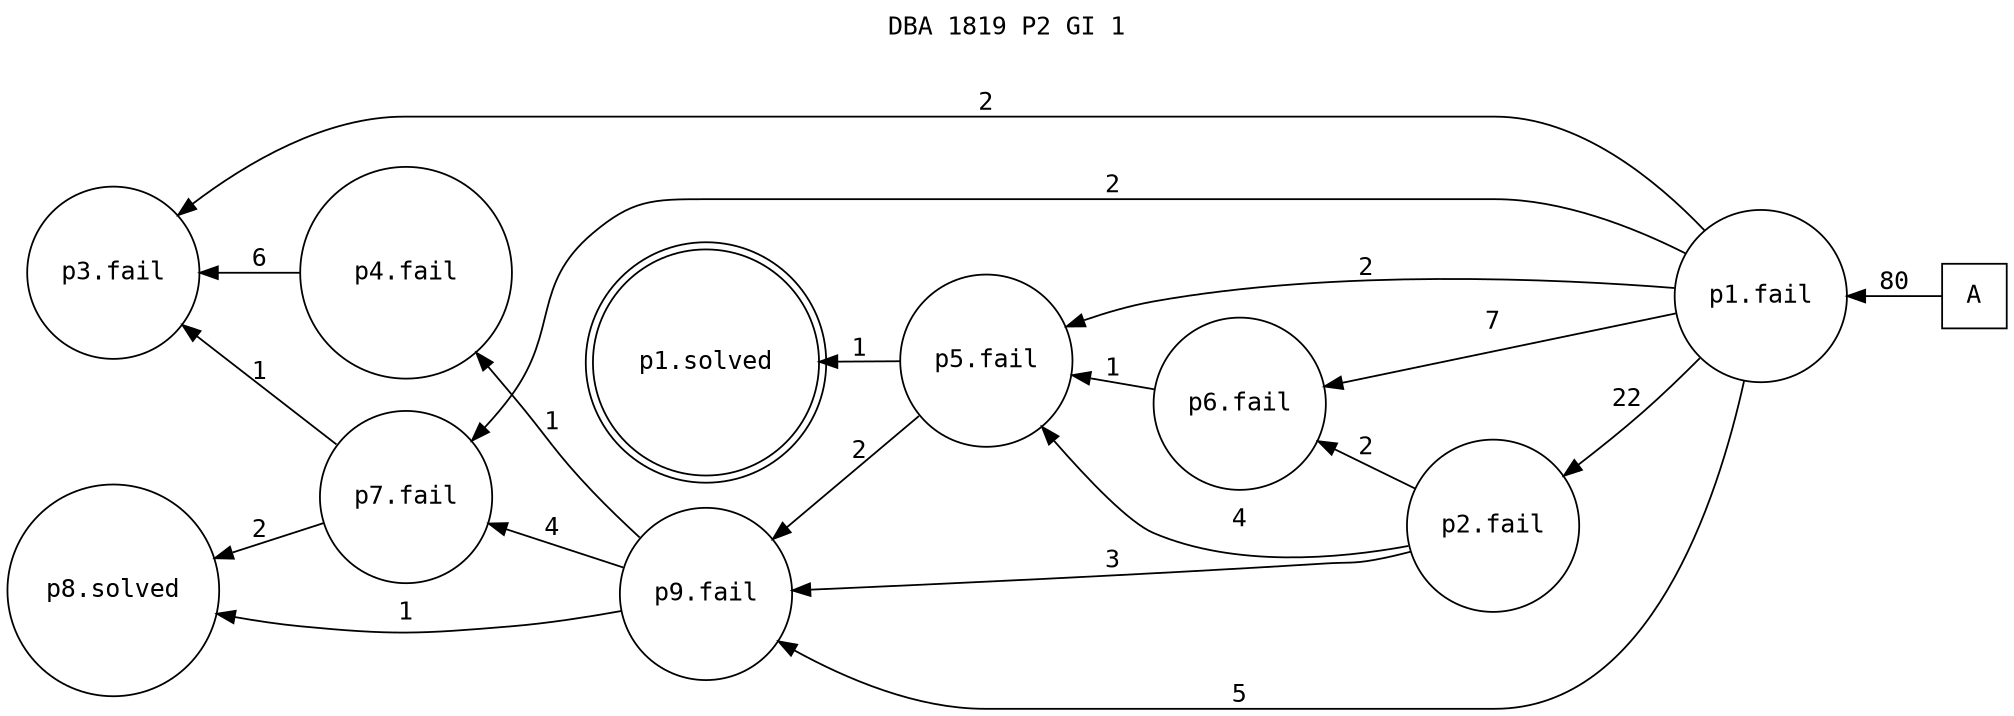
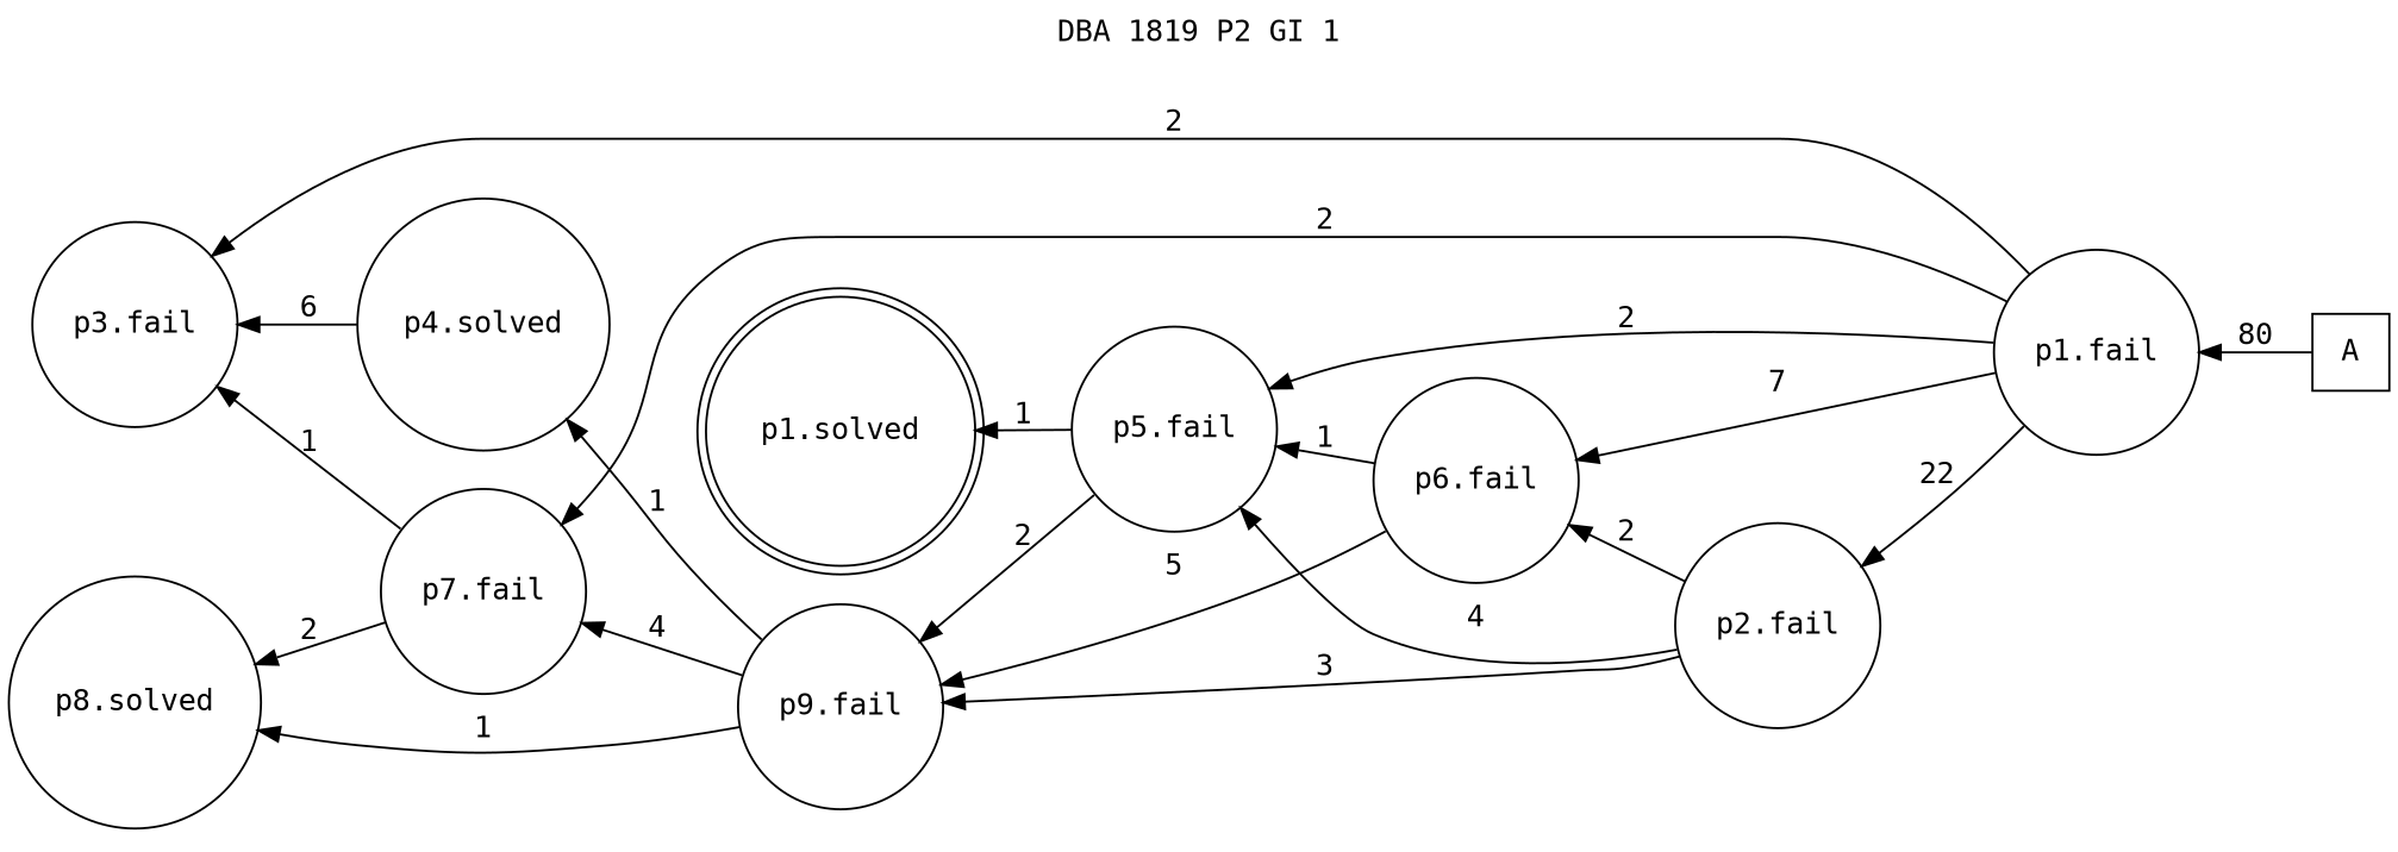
  digraph {
    fontname="DejaVu Sans Mono"
    label=" DBA 1819 P2 GI 1 "
    labelloc=tl
    rankdir=RL
    node [fontname="DejaVu Sans Mono" shape=circle]
    edge [fontname="DejaVu Sans Mono"]
    n1 [label=A shape=square]
    n2 [label="p1.fail"]
    n3 [label="p2.fail"]
    n4 [label="p6.fail"]
    n5 [label="p5.fail"]
    n6 [label="p9.fail"]
    n7 [label="p7.fail"]
    n8 [label="p3.fail"]
    n9 [label="p1.solved" shape=doublecircle]
-   n10 [label="p4.fail"]
+   n10 [label="p4.solved"]
    n11 [label="p8.solved"]
    n1 -> n2 [label=80]
    n2 -> n3 [label=22]
    n2 -> n4 [label=7]
    n2 -> n5 [label=2]
-   n2 -> n6 [label=5]
+   n4 -> n6 [label=5]
    n2 -> n7 [label=2]
    n2 -> n8 [label=2]
    n3 -> n4 [label=2]
    n3 -> n5 [label=4]
    n3 -> n6 [label=3]
    n4 -> n5 [label=1]
    n5 -> n6 [label=2]
    n5 -> n9 [label=1]
    n6 -> n7 [label=4]
    n6 -> n10 [label=1]
    n6 -> n11 [label=1]
    n7 -> n8 [label=1]
    n7 -> n11 [label=2]
    n10 -> n8 [label=6]
  }
